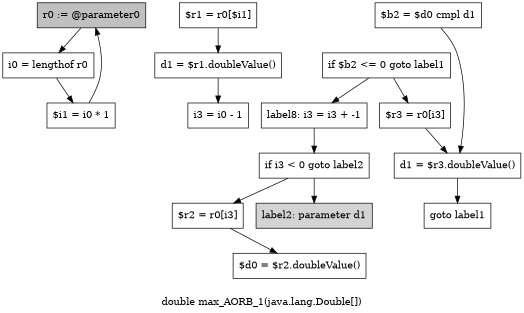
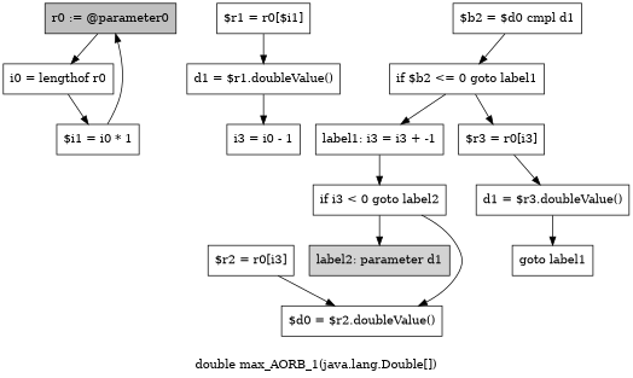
  digraph {
    label="double max_AORB_1(java.lang.Double[])"
    node [shape=box]
    n1 [fillcolor=gray label="r0 := @parameter0" style=filled]
    n2 [label="i0 = lengthof r0"]
    n3 [label="$i1 = i0 * 1"]
    n4 [label="$r1 = r0[$i1]"]
    n5 [label="d1 = $r1.doubleValue()"]
    n6 [label="i3 = i0 - 1"]
-   n7 [label="label8: i3 = i3 + -1"]
+   n7 [label="label1: i3 = i3 + -1"]
    n8 [label="if i3 < 0 goto label2"]
    n9 [label="$r2 = r0[i3]"]
    n10 [fillcolor=lightgray label="label2: parameter d1" style=filled]
    n11 [label="$d0 = $r2.doubleValue()"]
    n12 [label="$b2 = $d0 cmpl d1"]
    n13 [label="if $b2 <= 0 goto label1"]
    n14 [label="$r3 = r0[i3]"]
    n15 [label="d1 = $r3.doubleValue()"]
    n16 [label="goto label1"]
    n1 -> n2
    n2 -> n3
    n3 -> n1
    n4 -> n5
    n5 -> n6
    n7 -> n8
-   n8 -> n9
+   n8 -> n11
    n8 -> n10
    n9 -> n11
-   n12 -> n15
+   n12 -> n13
    n13 -> n7
    n13 -> n14
    n14 -> n15
    n15 -> n16
  }
